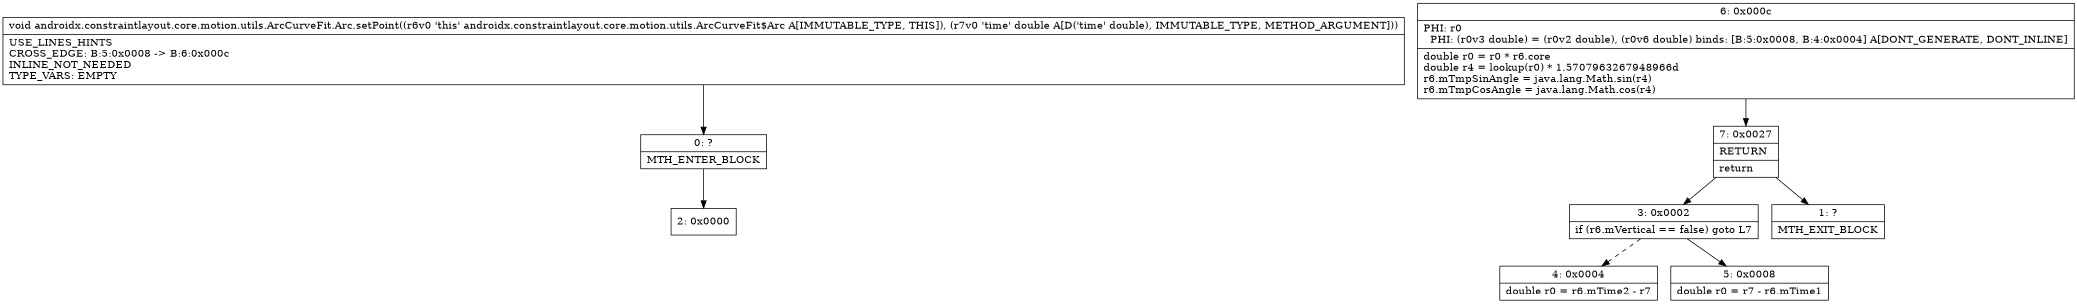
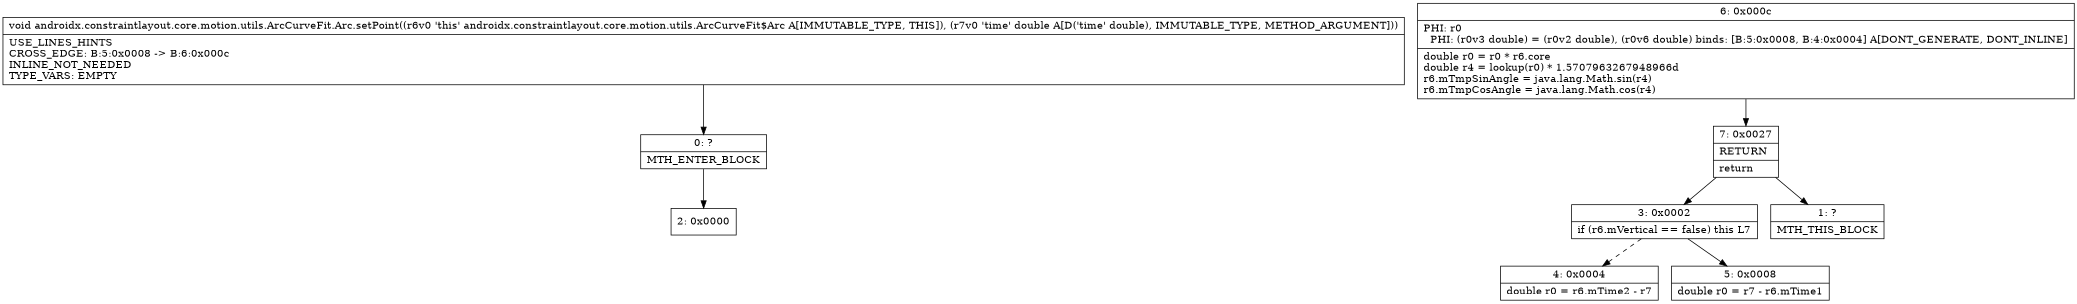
  digraph {
    node [shape=record]
    n1 [label="{0\:\ ?|MTH_ENTER_BLOCK\l}"]
    n2 [label="{2\:\ 0x0000}"]
-   n3 [label="{3\:\ 0x0002|if (r6.mVertical == false) goto L7\l}"]
+   n3 [label="{3\:\ 0x0002|if (r6.mVertical == false) this L7\l}"]
    n4 [label="{4\:\ 0x0004|double r0 = r6.mTime2 \- r7\l}"]
    n5 [label="{5\:\ 0x0008|double r0 = r7 \- r6.mTime1\l}"]
    n6 [label="{6\:\ 0x000c|PHI: r0 \l  PHI: (r0v3 double) = (r0v2 double), (r0v6 double) binds: [B:5:0x0008, B:4:0x0004] A[DONT_GENERATE, DONT_INLINE]\l|double r0 = r0 * r6.core\ldouble r4 = lookup(r0) * 1.5707963267948966d\lr6.mTmpSinAngle = java.lang.Math.sin(r4)\lr6.mTmpCosAngle = java.lang.Math.cos(r4)\l}"]
    n7 [label="{7\:\ 0x0027|RETURN\l|return\l}"]
-   n8 [label="{1\:\ ?|MTH_EXIT_BLOCK\l}"]
+   n8 [label="{1\:\ ?|MTH_THIS_BLOCK\l}"]
    n9 [label="{void androidx.constraintlayout.core.motion.utils.ArcCurveFit.Arc.setPoint((r6v0 'this' androidx.constraintlayout.core.motion.utils.ArcCurveFit$Arc A[IMMUTABLE_TYPE, THIS]), (r7v0 'time' double A[D('time' double), IMMUTABLE_TYPE, METHOD_ARGUMENT]))  | USE_LINES_HINTS\lCROSS_EDGE: B:5:0x0008 \-\> B:6:0x000c\lINLINE_NOT_NEEDED\lTYPE_VARS: EMPTY\l}"]
    n1 -> n2
    n3 -> n4 [style=dashed]
    n3 -> n5
    n6 -> n7
    n7 -> n3
    n7 -> n8
    n9 -> n1
  }
